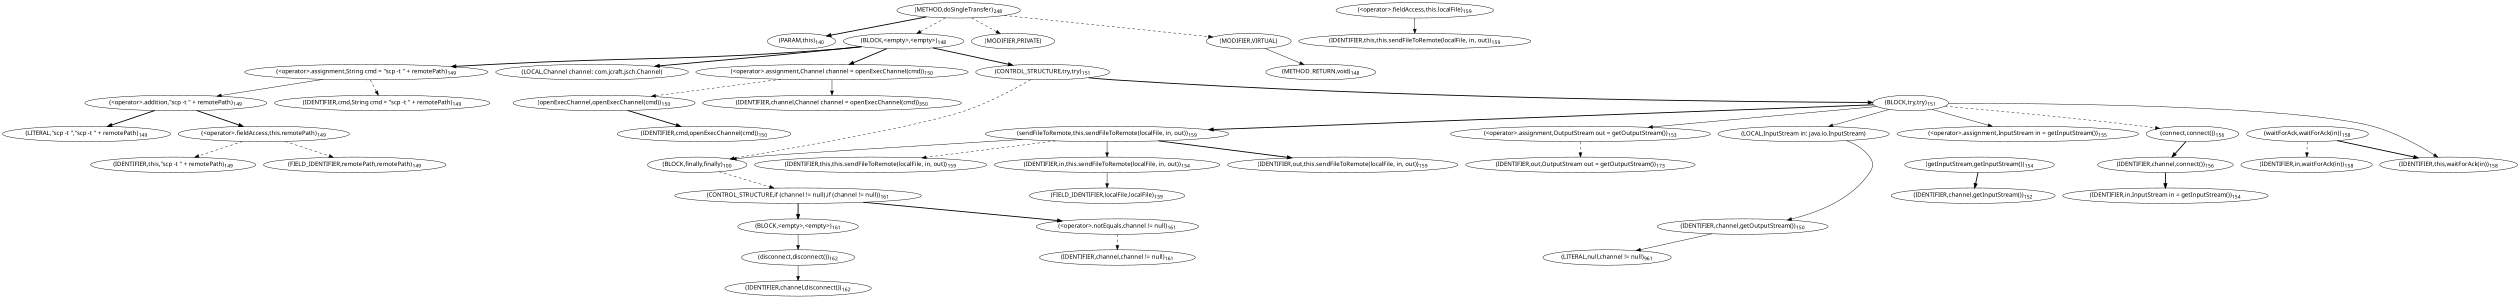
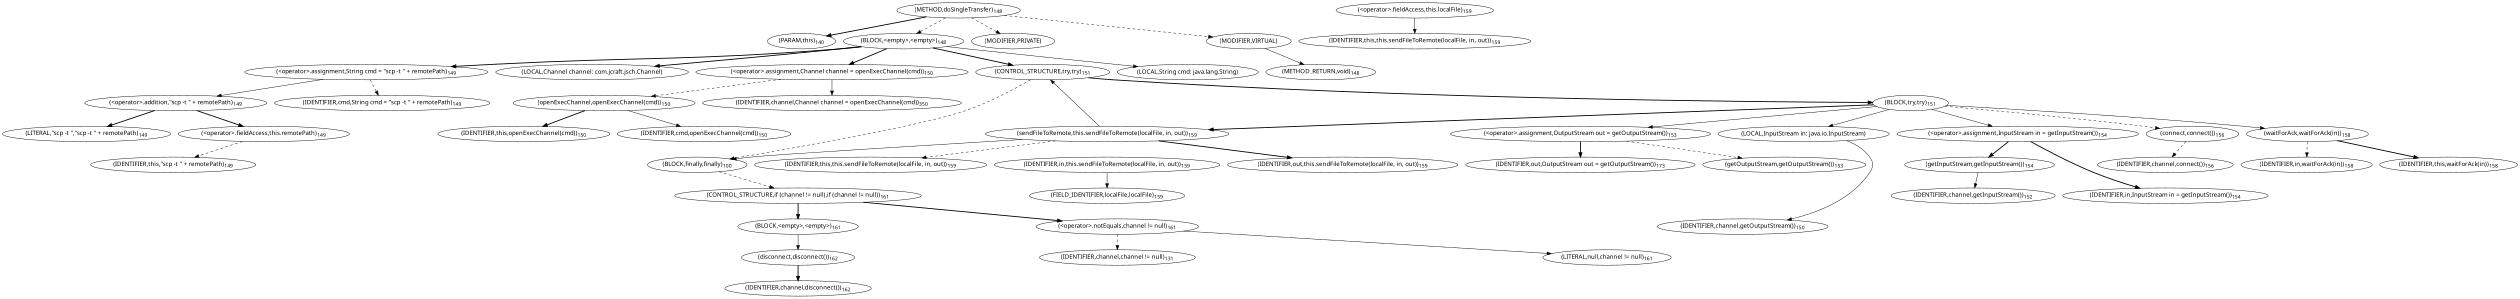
  digraph {
    fontname="Noto Sans"
    node [fontname="Noto Sans"]
    edge [fontname="Noto Sans" style=bold]
-   n1 [label=<(METHOD,doSingleTransfer)<SUB>248</SUB>>]
+   n1 [label=<(METHOD,doSingleTransfer)<SUB>148</SUB>>]
    n2 [label=<(PARAM,this)<SUB>140</SUB>>]
    n3 [label=<(BLOCK,&lt;empty&gt;,&lt;empty&gt;)<SUB>148</SUB>>]
    n4 [label=<(MODIFIER,PRIVATE)>]
    n5 [label=<(MODIFIER,VIRTUAL)>]
+   n6 [label=<(LOCAL,String cmd: java.lang.String)>]
    n7 [label=<(&lt;operator&gt;.assignment,String cmd = &quot;scp -t &quot; + remotePath)<SUB>149</SUB>>]
    n8 [label=<(LOCAL,Channel channel: com.jcraft.jsch.Channel)>]
    n9 [label=<(&lt;operator&gt;.assignment,Channel channel = openExecChannel(cmd))<SUB>150</SUB>>]
    n10 [label=<(CONTROL_STRUCTURE,try,try)<SUB>151</SUB>>]
    n11 [label=<(METHOD_RETURN,void)<SUB>148</SUB>>]
    n12 [label=<(IDENTIFIER,cmd,String cmd = &quot;scp -t &quot; + remotePath)<SUB>149</SUB>>]
    n13 [label=<(&lt;operator&gt;.addition,&quot;scp -t &quot; + remotePath)<SUB>149</SUB>>]
    n14 [label=<(IDENTIFIER,channel,Channel channel = openExecChannel(cmd))<SUB>350</SUB>>]
    n15 [label=<(openExecChannel,openExecChannel(cmd))<SUB>150</SUB>>]
    n16 [label=<(BLOCK,try,try)<SUB>151</SUB>>]
    n17 [label=<(BLOCK,finally,finally)<SUB>100</SUB>>]
    n18 [label=<(LITERAL,&quot;scp -t &quot;,&quot;scp -t &quot; + remotePath)<SUB>149</SUB>>]
    n19 [label=<(&lt;operator&gt;.fieldAccess,this.remotePath)<SUB>149</SUB>>]
    n20 [label=<(IDENTIFIER,this,&quot;scp -t &quot; + remotePath)<SUB>149</SUB>>]
-   n21 [label=<(FIELD_IDENTIFIER,remotePath,remotePath)<SUB>149</SUB>>]
+   n22 [label=<(IDENTIFIER,this,openExecChannel(cmd))<SUB>150</SUB>>]
    n23 [label=<(IDENTIFIER,cmd,openExecChannel(cmd))<SUB>150</SUB>>]
    n24 [label=<(&lt;operator&gt;.assignment,OutputStream out = getOutputStream())<SUB>153</SUB>>]
    n25 [label=<(LOCAL,InputStream in: java.io.InputStream)>]
-   n26 [label=<(&lt;operator&gt;.assignment,InputStream in = getInputStream())<SUB>155</SUB>>]
+   n26 [label=<(&lt;operator&gt;.assignment,InputStream in = getInputStream())<SUB>154</SUB>>]
    n27 [label=<(connect,connect())<SUB>156</SUB>>]
    n28 [label=<(waitForAck,waitForAck(in))<SUB>158</SUB>>]
    n29 [label=<(sendFileToRemote,this.sendFileToRemote(localFile, in, out))<SUB>159</SUB>>]
    n30 [label=<(CONTROL_STRUCTURE,if (channel != null),if (channel != null))<SUB>161</SUB>>]
    n31 [label=<(IDENTIFIER,out,OutputStream out = getOutputStream())<SUB>173</SUB>>]
+   n32 [label=<(getOutputStream,getOutputStream())<SUB>153</SUB>>]
    n33 [label=<(IDENTIFIER,channel,getOutputStream())<SUB>150</SUB>>]
    n34 [label=<(IDENTIFIER,in,InputStream in = getInputStream())<SUB>154</SUB>>]
    n35 [label=<(getInputStream,getInputStream())<SUB>154</SUB>>]
    n36 [label=<(IDENTIFIER,channel,connect())<SUB>156</SUB>>]
    n37 [label=<(IDENTIFIER,this,waitForAck(in))<SUB>158</SUB>>]
    n38 [label=<(IDENTIFIER,in,waitForAck(in))<SUB>158</SUB>>]
    n39 [label=<(IDENTIFIER,this,this.sendFileToRemote(localFile, in, out))<SUB>159</SUB>>]
-   n40 [label=<(IDENTIFIER,in,this.sendFileToRemote(localFile, in, out))<SUB>154</SUB>>]
+   n40 [label=<(IDENTIFIER,in,this.sendFileToRemote(localFile, in, out))<SUB>159</SUB>>]
    n41 [label=<(IDENTIFIER,out,this.sendFileToRemote(localFile, in, out))<SUB>159</SUB>>]
    n42 [label=<(IDENTIFIER,channel,getInputStream())<SUB>152</SUB>>]
    n43 [label=<(&lt;operator&gt;.fieldAccess,this.localFile)<SUB>159</SUB>>]
    n44 [label=<(IDENTIFIER,this,this.sendFileToRemote(localFile, in, out))<SUB>159</SUB>>]
    n45 [label=<(FIELD_IDENTIFIER,localFile,localFile)<SUB>159</SUB>>]
    n46 [label=<(&lt;operator&gt;.notEquals,channel != null)<SUB>161</SUB>>]
    n47 [label=<(BLOCK,&lt;empty&gt;,&lt;empty&gt;)<SUB>161</SUB>>]
-   n48 [label=<(IDENTIFIER,channel,channel != null)<SUB>161</SUB>>]
-   n49 [label=<(LITERAL,null,channel != null)<SUB>961</SUB>>]
+   n48 [label=<(IDENTIFIER,channel,channel != null)<SUB>131</SUB>>]
+   n49 [label=<(LITERAL,null,channel != null)<SUB>161</SUB>>]
    n50 [label=<(disconnect,disconnect())<SUB>162</SUB>>]
    n51 [label=<(IDENTIFIER,channel,disconnect())<SUB>162</SUB>>]
    n1 -> n2
    n1 -> n3 [style=dashed]
    n1 -> n4 [style=dashed]
    n1 -> n5 [style=dashed]
+   n3 -> n6 [style=solid]
    n3 -> n7
    n3 -> n8
    n3 -> n9
    n3 -> n10
    n5 -> n11 [style=solid]
    n7 -> n12 [style=dashed]
    n7 -> n13 [style=solid]
    n9 -> n14 [style=solid]
    n9 -> n15 [style=dashed]
    n10 -> n16
    n10 -> n17 [style=dashed]
    n13 -> n18
    n13 -> n19
-   n15 -> n23
+   n15 -> n22
+   n15 -> n23 [style=solid]
    n16 -> n24 [style=solid]
    n16 -> n25 [style=solid]
    n16 -> n26 [style=solid]
    n16 -> n27 [style=dashed]
-   n16 -> n37 [style=solid]
+   n16 -> n28 [style=solid]
    n16 -> n29
    n17 -> n30 [style=dashed]
    n19 -> n20 [style=dashed]
-   n19 -> n21 [style=dashed]
-   n24 -> n31 [style=dashed]
+   n24 -> n31
+   n24 -> n32 [style=dashed]
    n25 -> n33 [style=solid]
-   n36 -> n34
-   n27 -> n36
+   n26 -> n34
+   n26 -> n35
+   n27 -> n36 [style=dashed]
    n28 -> n37
    n28 -> n38 [style=dashed]
    n29 -> n17 [style=solid]
    n29 -> n39 [style=dashed]
-   n29 -> n40 [style=solid]
+   n29 -> n10 [style=solid]
    n29 -> n41
    n30 -> n46
    n30 -> n47
-   n35 -> n42
+   n35 -> n42 [style=solid]
    n40 -> n45 [style=solid]
    n43 -> n44 [style=solid]
    n46 -> n48 [style=dashed]
-   n33 -> n49 [style=solid]
+   n46 -> n49 [style=solid]
    n47 -> n50 [style=solid]
-   n50 -> n51 [style=solid]
+   n50 -> n51
  }
